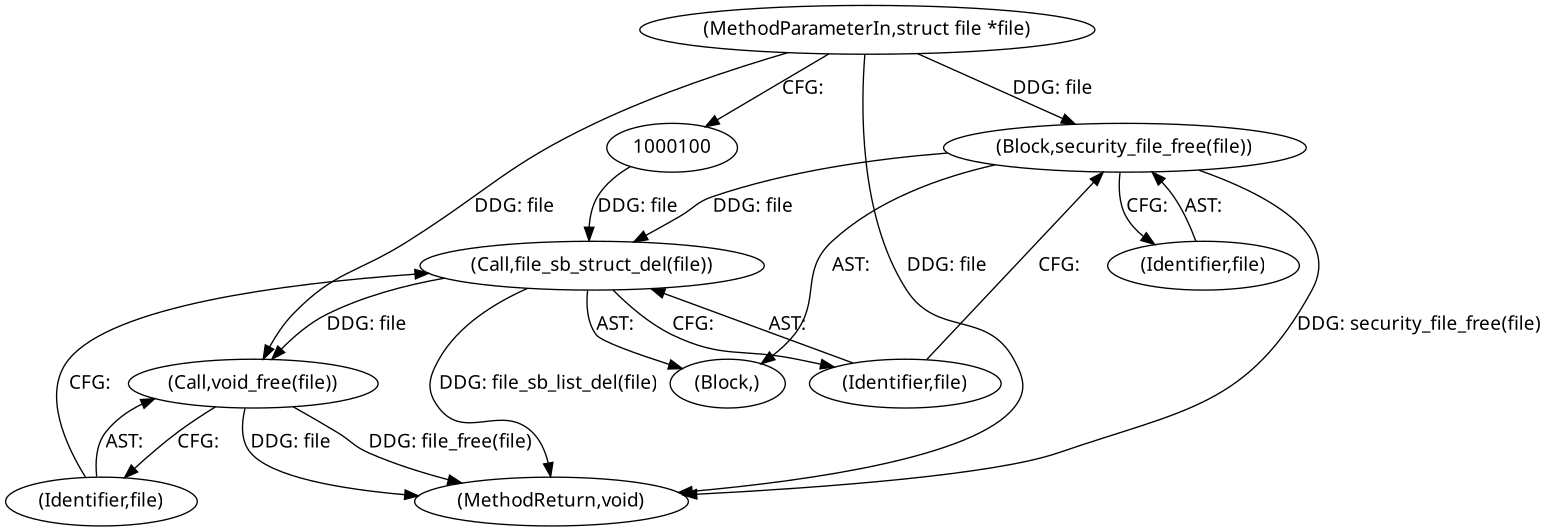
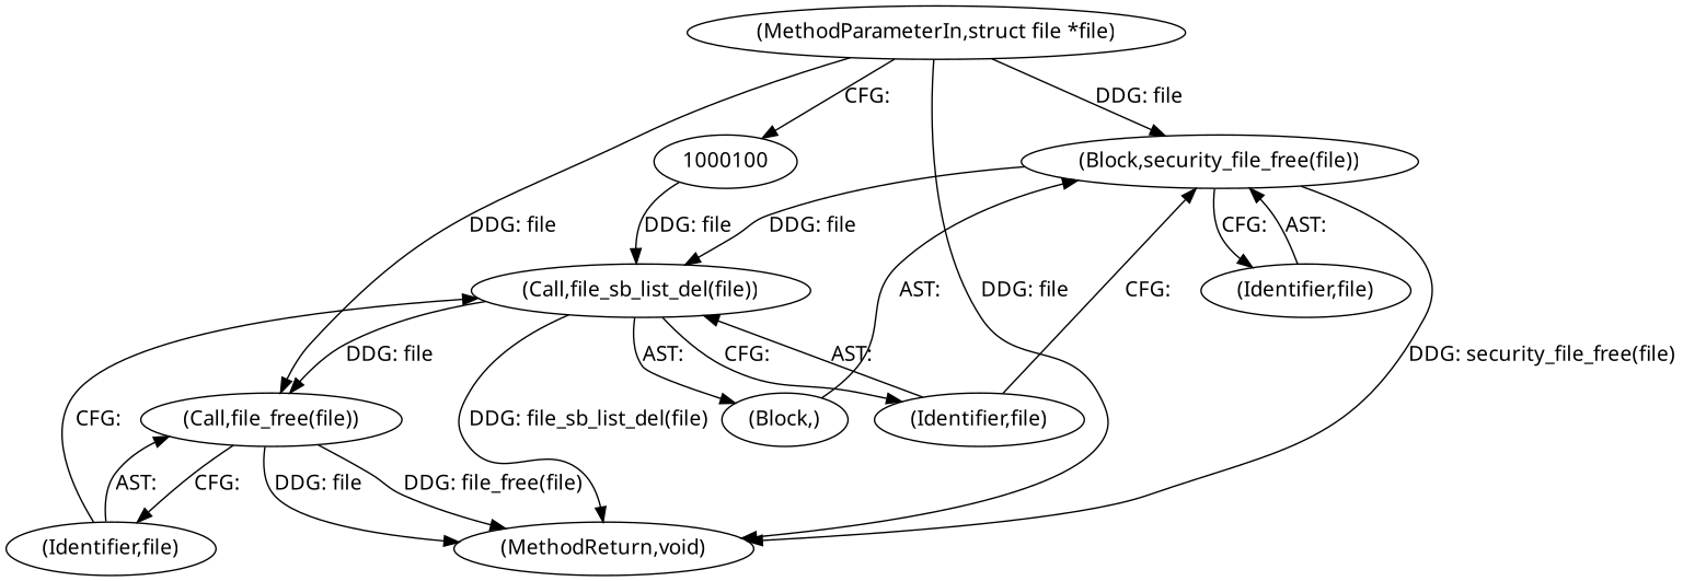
  digraph {
    fontname="Noto Sans"
    node [fontname="Noto Sans"]
    edge [fontname="Noto Sans"]
    n1 [label="(Block,security_file_free(file))"]
-   n2 [label="(Call,file_sb_struct_del(file))"]
+   n2 [label="(Call,file_sb_list_del(file))"]
    n3 [label="(MethodReturn,void)"]
    n4 [label="(Identifier,file)"]
    n5 [label="(Block,)"]
-   n6 [label="(Call,void_free(file))"]
+   n6 [label="(Call,file_free(file))"]
    n7 [label="(Identifier,file)"]
    n8 [label="(MethodParameterIn,struct file *file)"]
    1000100
    n10 [label="(Identifier,file)"]
    n1 -> n2 [label="DDG: file"]
    n1 -> n3 [label="DDG: security_file_free(file)"]
    n1 -> n4 [label="CFG: "]
-   n1 -> n5 [label="AST: "]
+   n5 -> n1 [label="AST: "]
    n2 -> n3 [label="DDG: file_sb_list_del(file)"]
    n2 -> n5 [label="AST: "]
    n2 -> n6 [label="DDG: file"]
    n2 -> n7 [label="CFG: "]
    n4 -> n1 [label="AST: "]
    n6 -> n3 [label="DDG: file_free(file)"]
    n6 -> n3 [label="DDG: file"]
    n6 -> n10 [label="CFG: "]
    n7 -> n1 [label="CFG: "]
    n7 -> n2 [label="AST: "]
    n8 -> n1 [label="DDG: file"]
    n8 -> n3 [label="DDG: file"]
    n8 -> n6 [label="DDG: file"]
    n8 -> 1000100 [label="CFG: "]
    1000100 -> n2 [label="DDG: file"]
    n10 -> n2 [label="CFG: "]
    n10 -> n6 [label="AST: "]
  }
